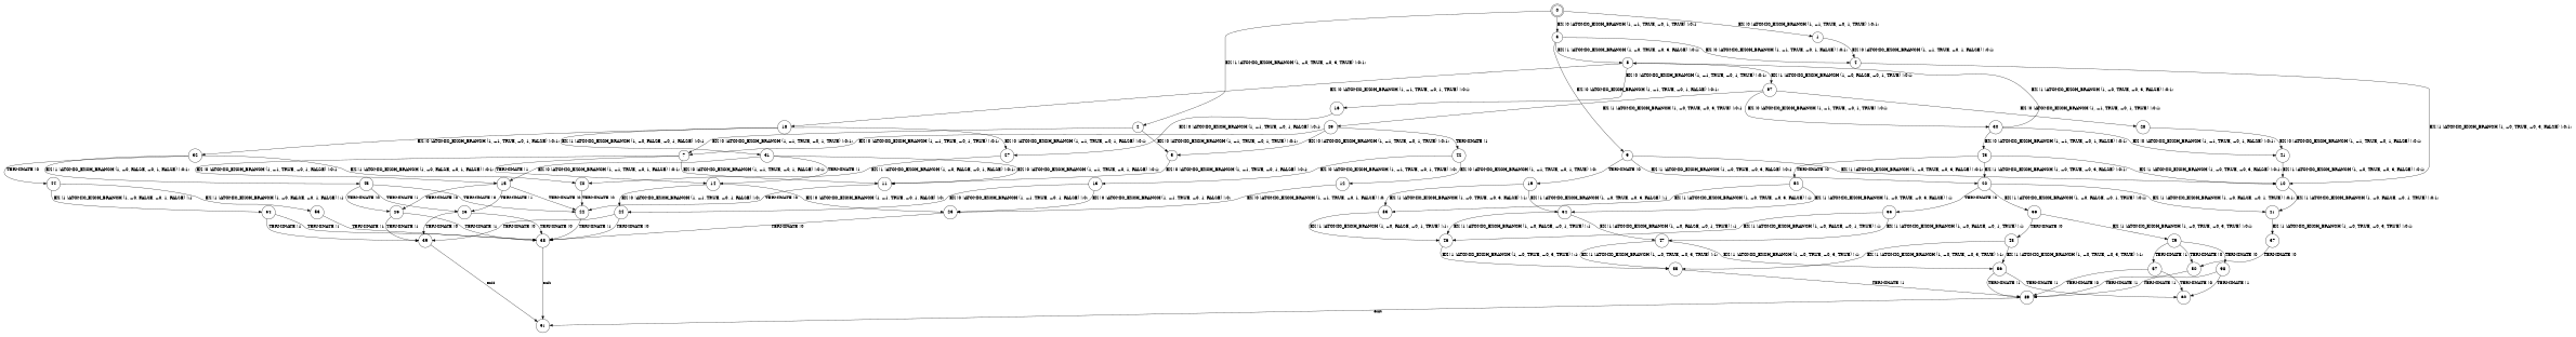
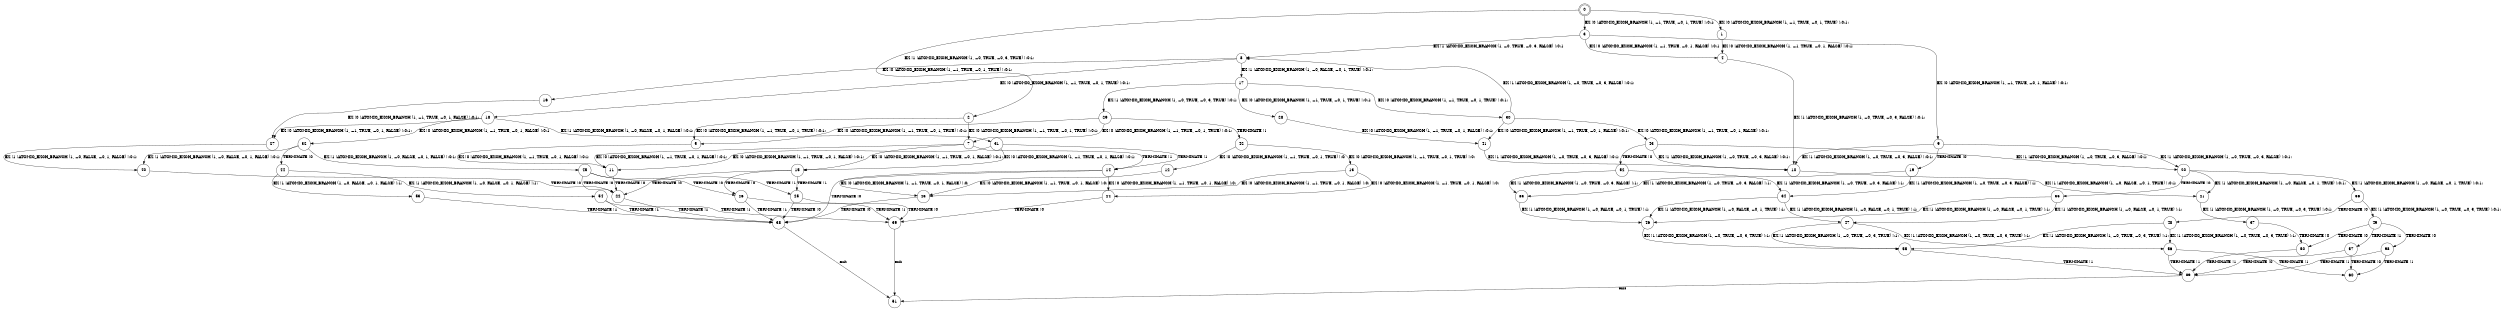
  digraph {
    node [shape=circle]
    0 [peripheries=2]
    1
    2
    3
    4
    5
    7
    8
    9
    10
    11
    14
    15
    16
-   17 [label=97]
+   17
    18
    19
    20
    21
    22
    12
    23
    13
    24
    25
    26
    27
    28
    29
    30
    31
    32
    n33 [label=83]
    34
    35
    36
    37
    38
    39
    40
    41
    42
    43
    44
    45
    46
    47
    48
    49
    50
    51
    52
    53
    54
    55
    56
    57
    n58 [label=98]
    n59 [label=89]
    60
    0 -> 1 [label="EX !0 !ATOMIC_EXCH_BRANCH (1, +1, TRUE, +0, 1, TRUE) !:0:1:"]
    0 -> 2 [label="EX !1 !ATOMIC_EXCH_BRANCH (1, +0, TRUE, +0, 3, TRUE) !:0:1:"]
    0 -> 3 [label="EX !0 !ATOMIC_EXCH_BRANCH (1, +1, TRUE, +0, 1, TRUE) !:0:1:"]
    1 -> 4 [label="EX !0 !ATOMIC_EXCH_BRANCH (1, +1, TRUE, +0, 1, FALSE) !:0:1:"]
    2 -> 5 [label="EX !0 !ATOMIC_EXCH_BRANCH (1, +1, TRUE, +0, 1, TRUE) !:0:1:"]
    2 -> 7 [label="EX !0 !ATOMIC_EXCH_BRANCH (1, +1, TRUE, +0, 1, TRUE) !:0:1:"]
    3 -> 4 [label="EX !0 !ATOMIC_EXCH_BRANCH (1, +1, TRUE, +0, 1, FALSE) !:0:1:"]
    3 -> 8 [label="EX !1 !ATOMIC_EXCH_BRANCH (1, +0, TRUE, +0, 3, FALSE) !:0:1:"]
    3 -> 9 [label="EX !0 !ATOMIC_EXCH_BRANCH (1, +1, TRUE, +0, 1, FALSE) !:0:1:"]
    4 -> 10 [label="EX !1 !ATOMIC_EXCH_BRANCH (1, +0, TRUE, +0, 3, FALSE) !:0:1:"]
    5 -> 11 [label="EX !0 !ATOMIC_EXCH_BRANCH (1, +1, TRUE, +0, 1, FALSE) !:0:1:"]
    7 -> 11 [label="EX !0 !ATOMIC_EXCH_BRANCH (1, +1, TRUE, +0, 1, FALSE) !:0:1:"]
    7 -> 14 [label="TERMINATE !1"]
    7 -> 15 [label="EX !0 !ATOMIC_EXCH_BRANCH (1, +1, TRUE, +0, 1, FALSE) !:0:1:"]
    8 -> 16 [label="EX !0 !ATOMIC_EXCH_BRANCH (1, +1, TRUE, +0, 1, TRUE) !:0:1:"]
    8 -> 17 [label="EX !1 !ATOMIC_EXCH_BRANCH (1, +0, FALSE, +0, 1, TRUE) !:0:1:"]
    8 -> 18 [label="EX !0 !ATOMIC_EXCH_BRANCH (1, +1, TRUE, +0, 1, TRUE) !:0:1:"]
    9 -> 10 [label="EX !1 !ATOMIC_EXCH_BRANCH (1, +0, TRUE, +0, 3, FALSE) !:0:1:"]
    9 -> 19 [label="TERMINATE !0"]
    9 -> 20 [label="EX !1 !ATOMIC_EXCH_BRANCH (1, +0, TRUE, +0, 3, FALSE) !:0:1:"]
    10 -> 21 [label="EX !1 !ATOMIC_EXCH_BRANCH (1, +0, FALSE, +0, 1, TRUE) !:0:1:"]
    11 -> 22 [label="TERMINATE !0"]
    14 -> 23 [label="EX !0 !ATOMIC_EXCH_BRANCH (1, +1, TRUE, +0, 1, FALSE) !:0:"]
    14 -> 24 [label="EX !0 !ATOMIC_EXCH_BRANCH (1, +1, TRUE, +0, 1, FALSE) !:0:"]
    15 -> 22 [label="TERMINATE !0"]
    15 -> 25 [label="TERMINATE !1"]
    15 -> 26 [label="TERMINATE !0"]
    16 -> 27 [label="EX !0 !ATOMIC_EXCH_BRANCH (1, +1, TRUE, +0, 1, FALSE) !:0:1:"]
    17 -> 28 [label="EX !0 !ATOMIC_EXCH_BRANCH (1, +1, TRUE, +0, 1, TRUE) !:0:1:"]
    17 -> 29 [label="EX !1 !ATOMIC_EXCH_BRANCH (1, +0, TRUE, +0, 3, TRUE) !:0:1:"]
    17 -> 30 [label="EX !0 !ATOMIC_EXCH_BRANCH (1, +1, TRUE, +0, 1, TRUE) !:0:1:"]
    18 -> 27 [label="EX !0 !ATOMIC_EXCH_BRANCH (1, +1, TRUE, +0, 1, FALSE) !:0:1:"]
    18 -> 31 [label="EX !1 !ATOMIC_EXCH_BRANCH (1, +0, FALSE, +0, 1, FALSE) !:0:1:"]
    18 -> 32 [label="EX !0 !ATOMIC_EXCH_BRANCH (1, +1, TRUE, +0, 1, FALSE) !:0:1:"]
    19 -> n33 [label="EX !1 !ATOMIC_EXCH_BRANCH (1, +0, TRUE, +0, 3, FALSE) !:1:"]
    19 -> 34 [label="EX !1 !ATOMIC_EXCH_BRANCH (1, +0, TRUE, +0, 3, FALSE) !:1:"]
    20 -> 21 [label="EX !1 !ATOMIC_EXCH_BRANCH (1, +0, FALSE, +0, 1, TRUE) !:0:1:"]
    20 -> 35 [label="TERMINATE !0"]
    20 -> 36 [label="EX !1 !ATOMIC_EXCH_BRANCH (1, +0, FALSE, +0, 1, TRUE) !:0:1:"]
    21 -> 37 [label="EX !1 !ATOMIC_EXCH_BRANCH (1, +0, TRUE, +0, 3, TRUE) !:0:1:"]
    22 -> 38 [label="TERMINATE !1"]
    12 -> 23 [label="EX !0 !ATOMIC_EXCH_BRANCH (1, +1, TRUE, +0, 1, FALSE) !:0:"]
    23 -> 38 [label="TERMINATE !0"]
    13 -> 23 [label="EX !0 !ATOMIC_EXCH_BRANCH (1, +1, TRUE, +0, 1, FALSE) !:0:"]
    13 -> 24 [label="EX !0 !ATOMIC_EXCH_BRANCH (1, +1, TRUE, +0, 1, FALSE) !:0:"]
-   24 -> 38 [label="TERMINATE !0"]
+   14 -> 38 [label="TERMINATE !0"]
    24 -> 39 [label="TERMINATE !0"]
    25 -> 38 [label="TERMINATE !0"]
    25 -> 39 [label="TERMINATE !0"]
    26 -> 38 [label="TERMINATE !1"]
    26 -> 39 [label="TERMINATE !1"]
    27 -> 40 [label="EX !1 !ATOMIC_EXCH_BRANCH (1, +0, FALSE, +0, 1, FALSE) !:0:1:"]
    28 -> 41 [label="EX !0 !ATOMIC_EXCH_BRANCH (1, +1, TRUE, +0, 1, FALSE) !:0:1:"]
    29 -> 5 [label="EX !0 !ATOMIC_EXCH_BRANCH (1, +1, TRUE, +0, 1, TRUE) !:0:1:"]
    29 -> 7 [label="EX !0 !ATOMIC_EXCH_BRANCH (1, +1, TRUE, +0, 1, TRUE) !:0:1:"]
    29 -> 42 [label="TERMINATE !1"]
    30 -> 8 [label="EX !1 !ATOMIC_EXCH_BRANCH (1, +0, TRUE, +0, 3, FALSE) !:0:1:"]
    30 -> 41 [label="EX !0 !ATOMIC_EXCH_BRANCH (1, +1, TRUE, +0, 1, FALSE) !:0:1:"]
    30 -> 43 [label="EX !0 !ATOMIC_EXCH_BRANCH (1, +1, TRUE, +0, 1, FALSE) !:0:1:"]
    31 -> 11 [label="EX !0 !ATOMIC_EXCH_BRANCH (1, +1, TRUE, +0, 1, FALSE) !:0:1:"]
    31 -> 14 [label="TERMINATE !1"]
    31 -> 15 [label="EX !0 !ATOMIC_EXCH_BRANCH (1, +1, TRUE, +0, 1, FALSE) !:0:1:"]
    32 -> 40 [label="EX !1 !ATOMIC_EXCH_BRANCH (1, +0, FALSE, +0, 1, FALSE) !:0:1:"]
    32 -> 44 [label="TERMINATE !0"]
    32 -> 45 [label="EX !1 !ATOMIC_EXCH_BRANCH (1, +0, FALSE, +0, 1, FALSE) !:0:1:"]
    n33 -> 46 [label="EX !1 !ATOMIC_EXCH_BRANCH (1, +0, FALSE, +0, 1, TRUE) !:1:"]
    34 -> 46 [label="EX !1 !ATOMIC_EXCH_BRANCH (1, +0, FALSE, +0, 1, TRUE) !:1:"]
    34 -> 47 [label="EX !1 !ATOMIC_EXCH_BRANCH (1, +0, FALSE, +0, 1, TRUE) !:1:"]
    35 -> 46 [label="EX !1 !ATOMIC_EXCH_BRANCH (1, +0, FALSE, +0, 1, TRUE) !:1:"]
    35 -> 47 [label="EX !1 !ATOMIC_EXCH_BRANCH (1, +0, FALSE, +0, 1, TRUE) !:1:"]
    36 -> 48 [label="TERMINATE !0"]
    36 -> 49 [label="EX !1 !ATOMIC_EXCH_BRANCH (1, +0, TRUE, +0, 3, TRUE) !:0:1:"]
    37 -> 50 [label="TERMINATE !0"]
    38 -> 51 [label=exit]
    39 -> 51 [label=exit]
    40 -> 22 [label="TERMINATE !0"]
    41 -> 10 [label="EX !1 !ATOMIC_EXCH_BRANCH (1, +0, TRUE, +0, 3, FALSE) !:0:1:"]
    42 -> 12 [label="EX !0 !ATOMIC_EXCH_BRANCH (1, +1, TRUE, +0, 1, TRUE) !:0:"]
    42 -> 13 [label="EX !0 !ATOMIC_EXCH_BRANCH (1, +1, TRUE, +0, 1, TRUE) !:0:"]
    43 -> 10 [label="EX !1 !ATOMIC_EXCH_BRANCH (1, +0, TRUE, +0, 3, FALSE) !:0:1:"]
    43 -> 20 [label="EX !1 !ATOMIC_EXCH_BRANCH (1, +0, TRUE, +0, 3, FALSE) !:0:1:"]
    43 -> 52 [label="TERMINATE !0"]
    44 -> 53 [label="EX !1 !ATOMIC_EXCH_BRANCH (1, +0, FALSE, +0, 1, FALSE) !:1:"]
    44 -> 54 [label="EX !1 !ATOMIC_EXCH_BRANCH (1, +0, FALSE, +0, 1, FALSE) !:1:"]
    45 -> 22 [label="TERMINATE !0"]
    45 -> 25 [label="TERMINATE !1"]
    45 -> 26 [label="TERMINATE !0"]
    46 -> 55 [label="EX !1 !ATOMIC_EXCH_BRANCH (1, +0, TRUE, +0, 3, TRUE) !:1:"]
    47 -> 55 [label="EX !1 !ATOMIC_EXCH_BRANCH (1, +0, TRUE, +0, 3, TRUE) !:1:"]
    47 -> 56 [label="EX !1 !ATOMIC_EXCH_BRANCH (1, +0, TRUE, +0, 3, TRUE) !:1:"]
    48 -> 55 [label="EX !1 !ATOMIC_EXCH_BRANCH (1, +0, TRUE, +0, 3, TRUE) !:1:"]
    48 -> 56 [label="EX !1 !ATOMIC_EXCH_BRANCH (1, +0, TRUE, +0, 3, TRUE) !:1:"]
    49 -> 50 [label="TERMINATE !0"]
    49 -> 57 [label="TERMINATE !1"]
    49 -> n58 [label="TERMINATE !0"]
    50 -> n59 [label="TERMINATE !1"]
    52 -> n33 [label="EX !1 !ATOMIC_EXCH_BRANCH (1, +0, TRUE, +0, 3, FALSE) !:1:"]
    52 -> 34 [label="EX !1 !ATOMIC_EXCH_BRANCH (1, +0, TRUE, +0, 3, FALSE) !:1:"]
    53 -> 38 [label="TERMINATE !1"]
    54 -> 38 [label="TERMINATE !1"]
    54 -> 39 [label="TERMINATE !1"]
    55 -> n59 [label="TERMINATE !1"]
    56 -> n59 [label="TERMINATE !1"]
    56 -> 60 [label="TERMINATE !1"]
    57 -> n59 [label="TERMINATE !0"]
    57 -> 60 [label="TERMINATE !0"]
    n58 -> n59 [label="TERMINATE !1"]
    n58 -> 60 [label="TERMINATE !1"]
    n59 -> 51 [label=exit]
  }
